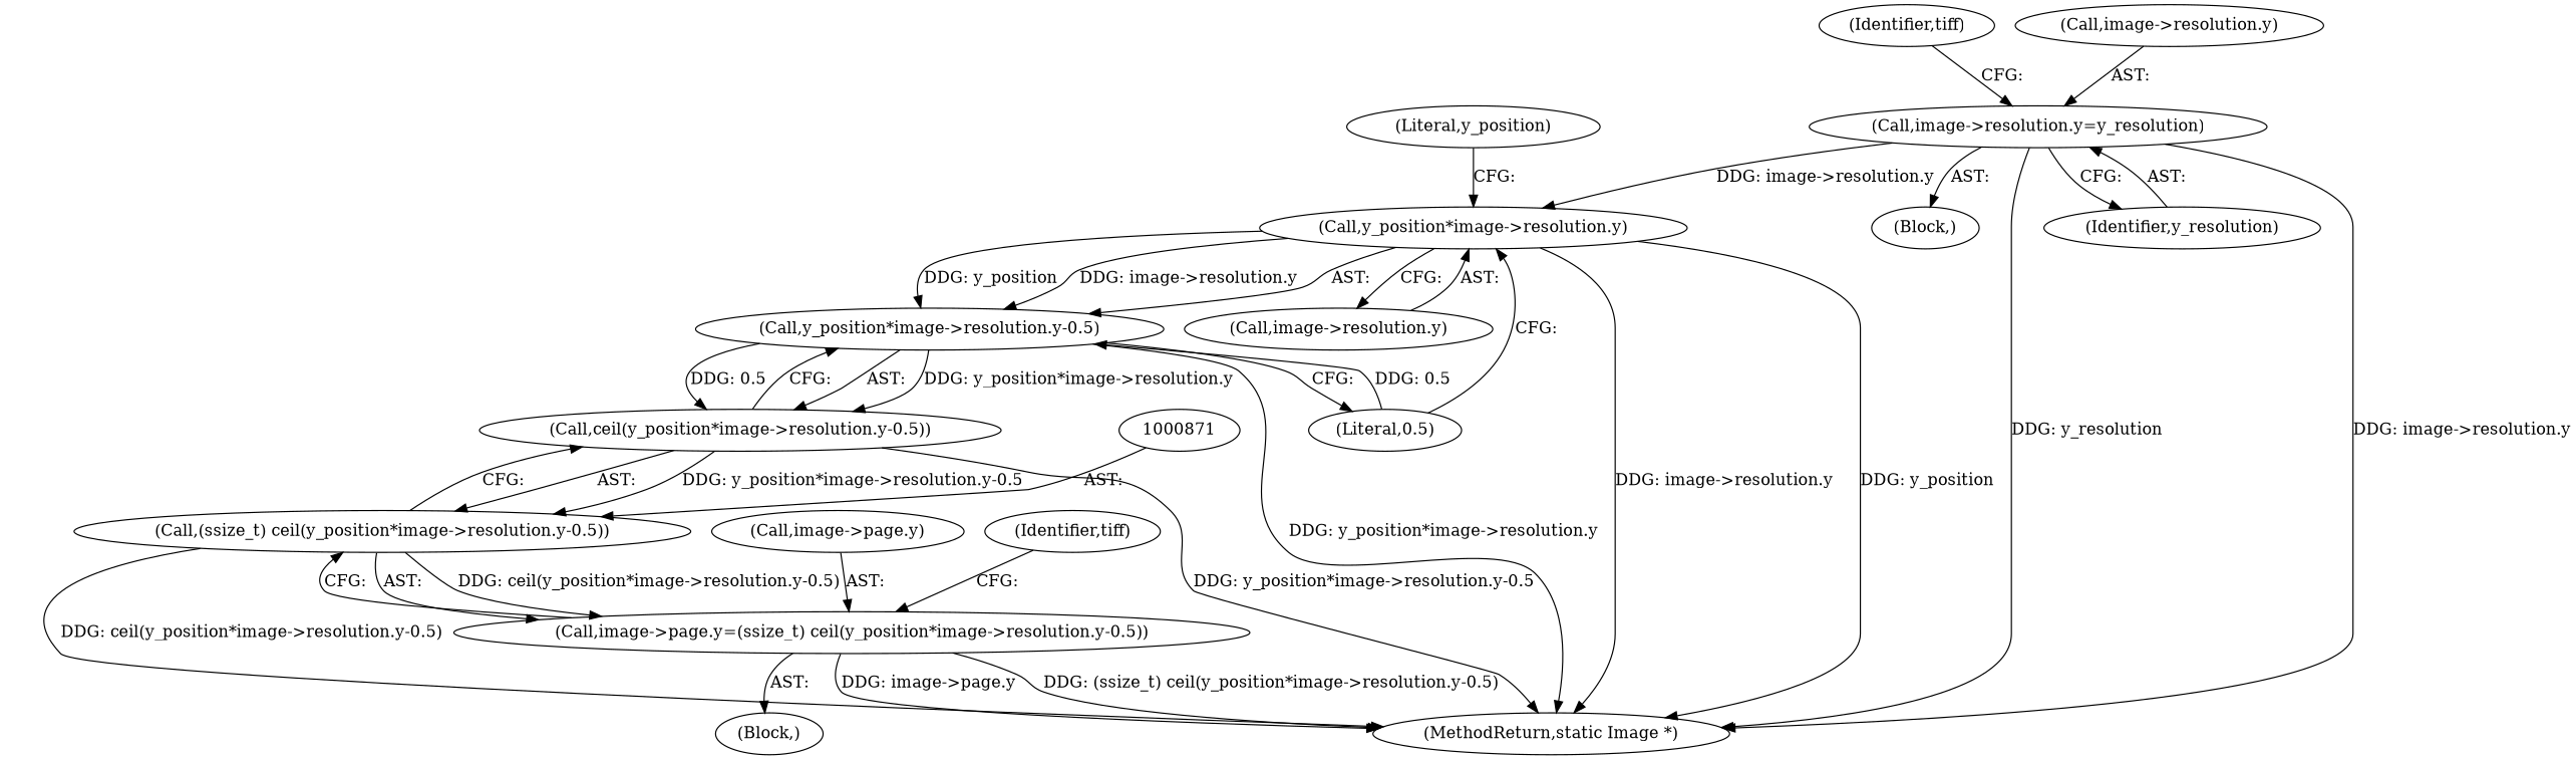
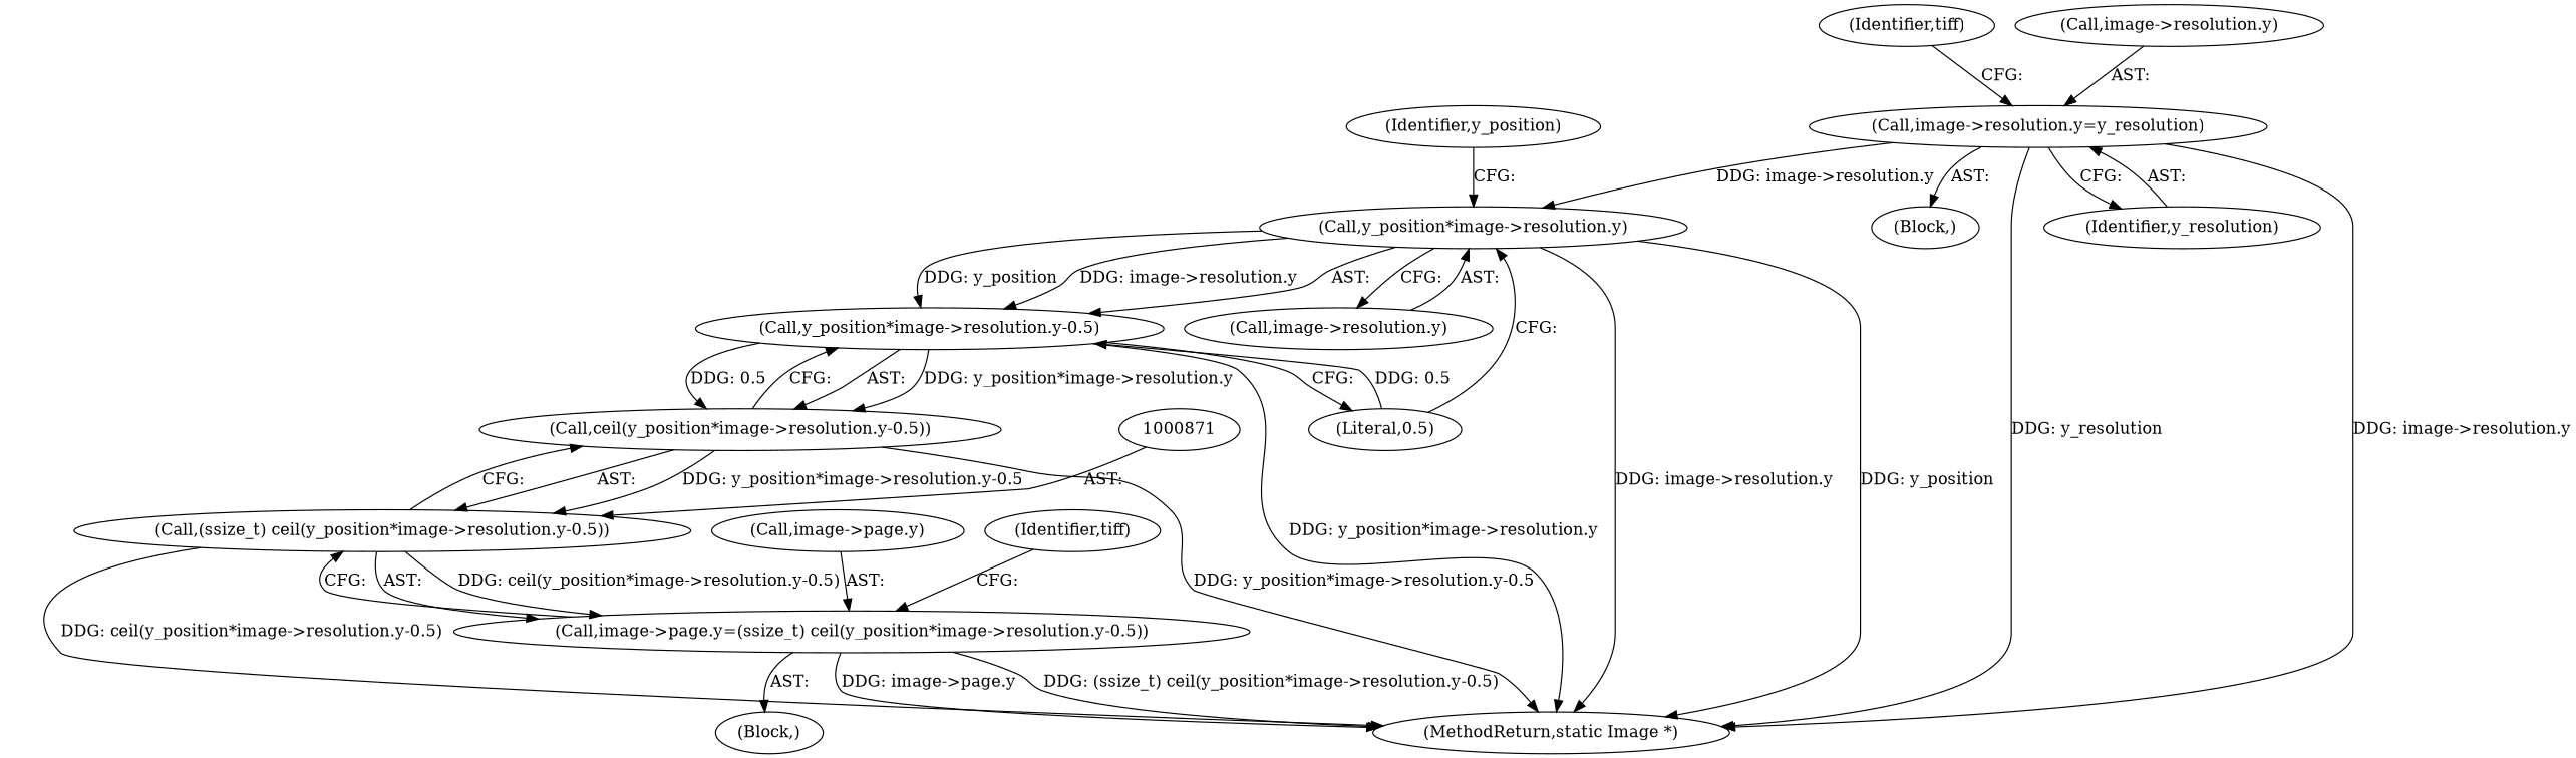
  digraph {
    n1 [label="(Call,image->resolution.y=y_resolution)"]
    n2 [label="(Call,y_position*image->resolution.y)"]
    n3 [label="(Block,)"]
    n4 [label="(MethodReturn,static Image *)"]
    n5 [label="(Identifier,y_resolution)"]
    n6 [label="(Call,y_position*image->resolution.y-0.5)"]
    n7 [label="(Call,image->resolution.y)"]
    n8 [label="(Call,ceil(y_position*image->resolution.y-0.5))"]
    n9 [label="(Literal,0.5)"]
    n10 [label="(Call,(ssize_t) ceil(y_position*image->resolution.y-0.5))"]
    n11 [label="(Call,image->page.y=(ssize_t) ceil(y_position*image->resolution.y-0.5))"]
    n12 [label="(Block,)"]
    n13 [label="(Identifier,tiff)"]
-   n14 [label="(Literal,y_position)"]
+   n14 [label="(Identifier,y_position)"]
    n15 [label="(Call,image->resolution.y)"]
    n16 [label="(Call,image->page.y)"]
    n17 [label="(Identifier,tiff)"]
    1000871
    n1 -> n2 [label="DDG: image->resolution.y"]
    n1 -> n3 [label="AST: "]
    n1 -> n4 [label="DDG: image->resolution.y"]
    n1 -> n4 [label="DDG: y_resolution"]
    n1 -> n5 [label="CFG: "]
    n2 -> n4 [label="DDG: image->resolution.y"]
    n2 -> n4 [label="DDG: y_position"]
    n2 -> n6 [label="AST: "]
    n2 -> n6 [label="DDG: y_position"]
    n2 -> n6 [label="DDG: image->resolution.y"]
    n2 -> n7 [label="CFG: "]
    n5 -> n1 [label="AST: "]
    n6 -> n4 [label="DDG: y_position*image->resolution.y"]
    n6 -> n8 [label="AST: "]
    n6 -> n8 [label="DDG: y_position*image->resolution.y"]
    n6 -> n8 [label="DDG: 0.5"]
    n6 -> n9 [label="CFG: "]
    n7 -> n2 [label="AST: "]
    n8 -> n4 [label="DDG: y_position*image->resolution.y-0.5"]
    n8 -> n6 [label="CFG: "]
    n8 -> n10 [label="AST: "]
    n8 -> n10 [label="DDG: y_position*image->resolution.y-0.5"]
    n9 -> n2 [label="CFG: "]
    n9 -> n6 [label="DDG: 0.5"]
    n10 -> n4 [label="DDG: ceil(y_position*image->resolution.y-0.5)"]
    n10 -> n8 [label="CFG: "]
    n10 -> n11 [label="AST: "]
    n10 -> n11 [label="DDG: ceil(y_position*image->resolution.y-0.5)"]
    n11 -> n4 [label="DDG: image->page.y"]
    n11 -> n4 [label="DDG: (ssize_t) ceil(y_position*image->resolution.y-0.5)"]
    n11 -> n10 [label="CFG: "]
    n11 -> n12 [label="AST: "]
    n13 -> n1 [label="CFG: "]
    n14 -> n2 [label="CFG: "]
    n15 -> n1 [label="AST: "]
    n16 -> n11 [label="AST: "]
    n17 -> n11 [label="CFG: "]
    1000871 -> n10 [label="AST: "]
  }
